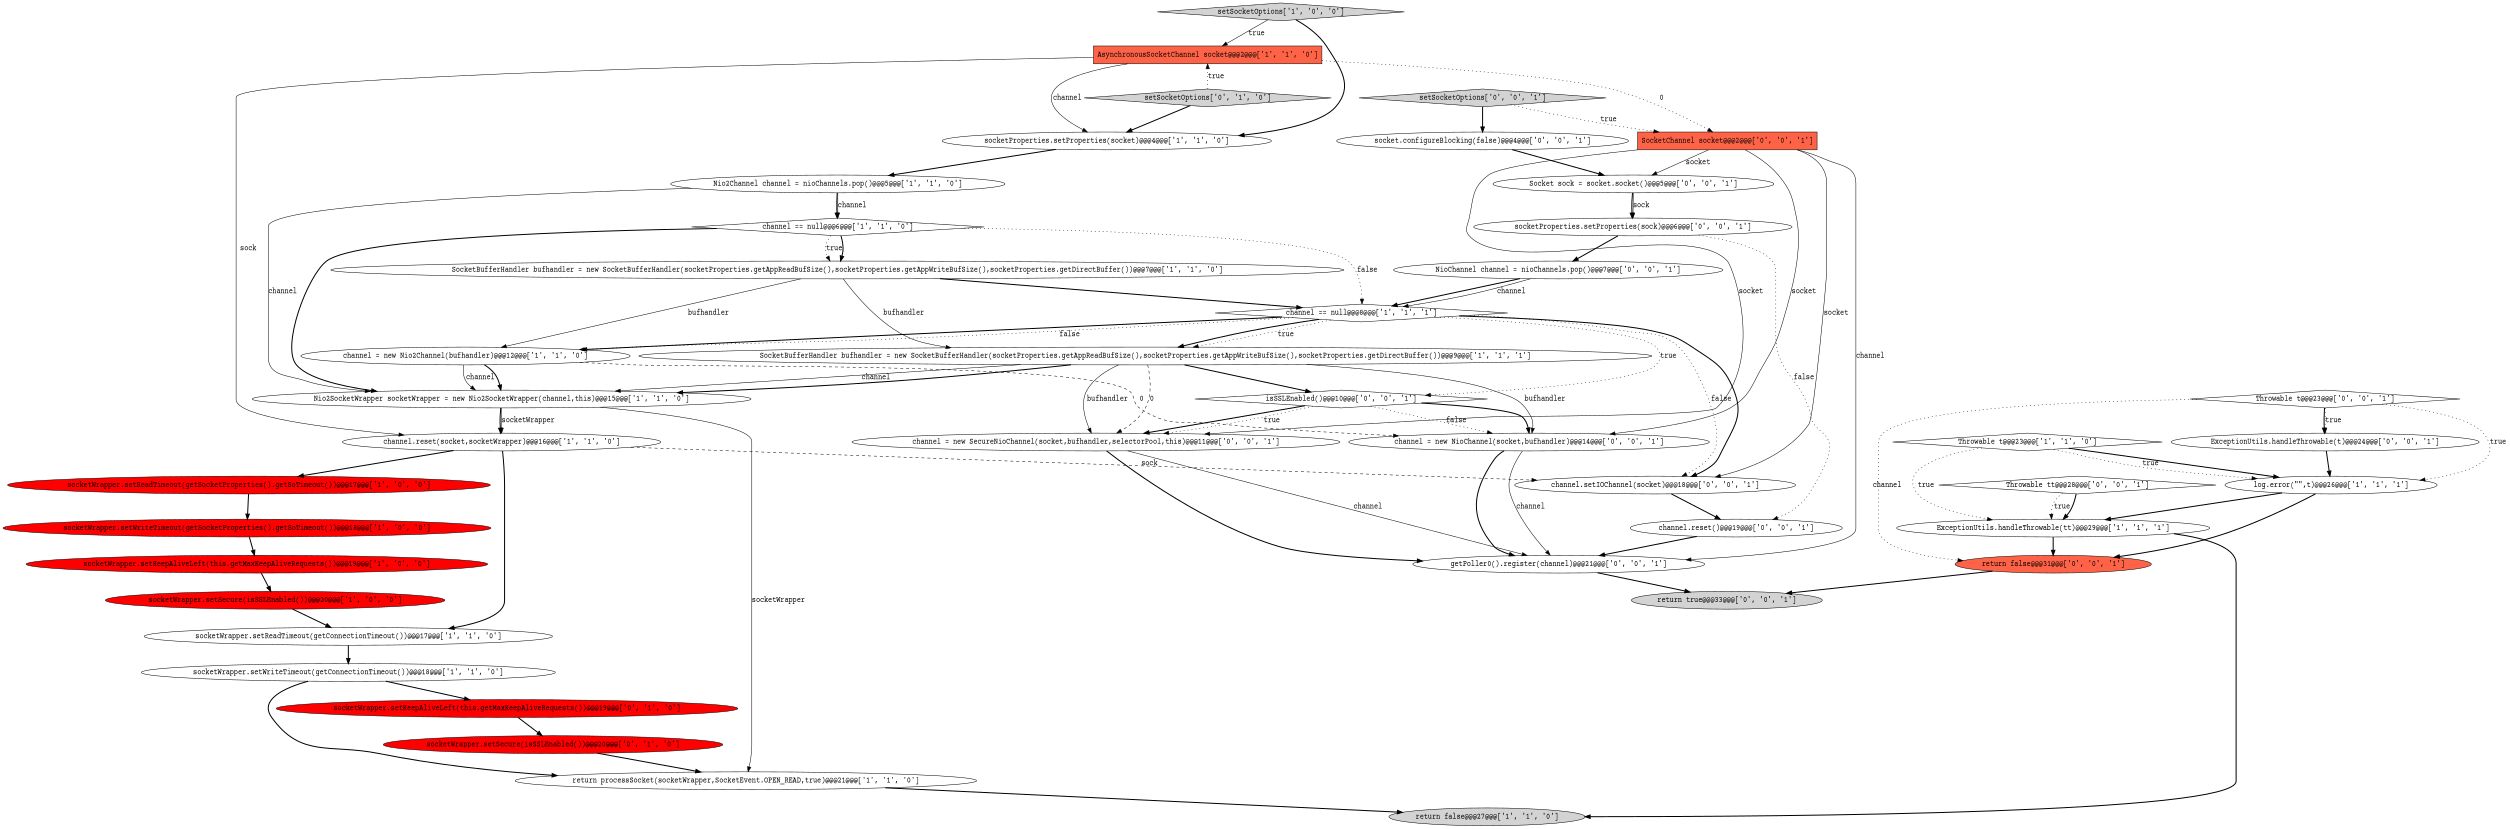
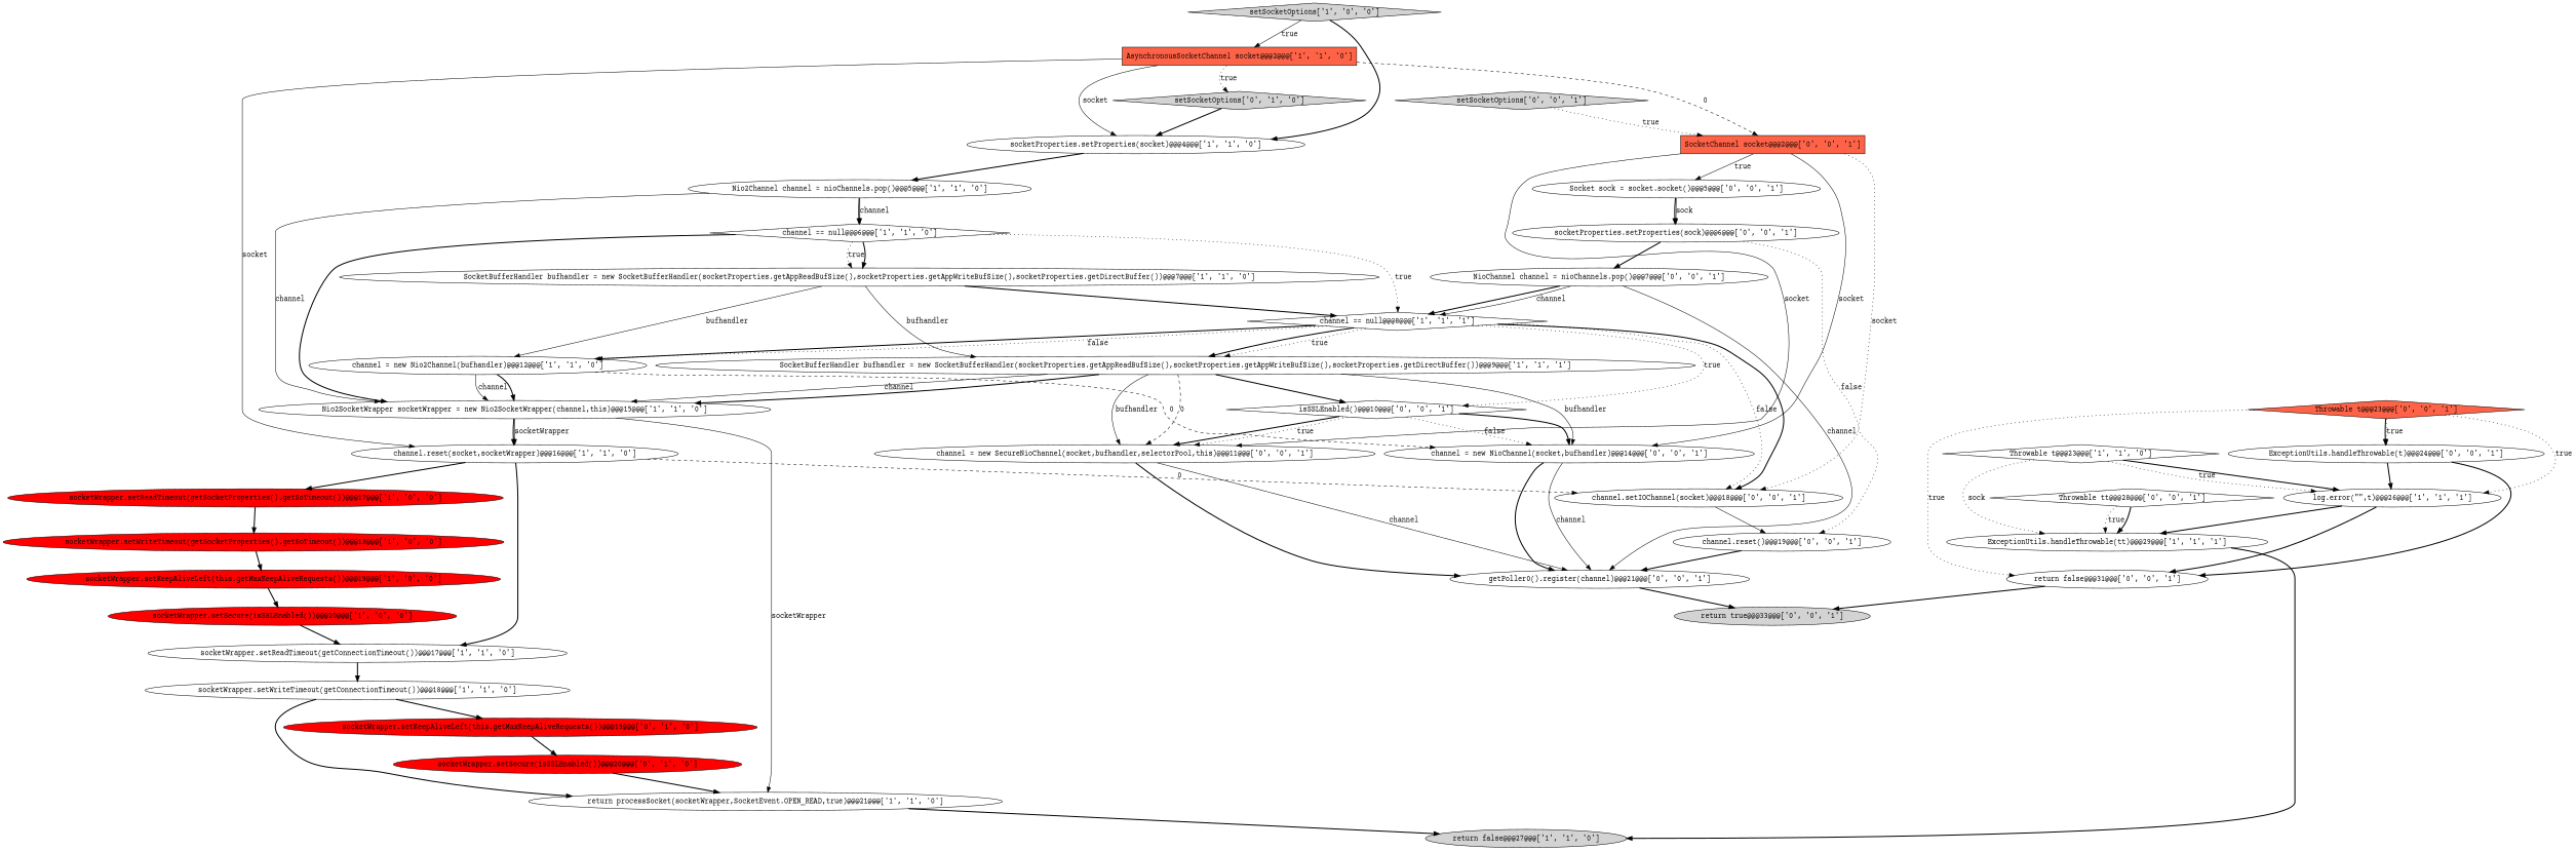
  digraph {
    fontname="Courier Prime"
    node [fillcolor=white fontname="Courier Prime" shape=ellipse style=filled]
    edge [fontname="Courier Prime" style=bold]
    n1 [fillcolor=red label="socketWrapper.setKeepAliveLeft(this.getMaxKeepAliveRequests())@@@19@@@['1', '0', '0']"]
    n2 [fillcolor=red label="socketWrapper.setSecure(isSSLEnabled())@@@20@@@['1', '0', '0']"]
    n3 [label="socketWrapper.setReadTimeout(getConnectionTimeout())@@@17@@@['1', '1', '0']"]
    n4 [label="Throwable tt@@@28@@@['0', '0', '1']" shape=diamond]
    n5 [label="ExceptionUtils.handleThrowable(tt)@@@29@@@['1', '1', '1']"]
-   n6 [fillcolor=tomato label="return false@@@31@@@['0', '0', '1']"]
+   n6 [label="return false@@@31@@@['0', '0', '1']"]
    n7 [fillcolor=lightgray label="return false@@@27@@@['1', '1', '0']"]
    n8 [fillcolor=lightgray label="setSocketOptions['0', '0', '1']" shape=diamond]
-   n9 [label="socket.configureBlocking(false)@@@4@@@['0', '0', '1']"]
    n10 [fillcolor=tomato label="SocketChannel socket@@@2@@@['0', '0', '1']" shape=box]
    n11 [label="Socket sock = socket.socket()@@@5@@@['0', '0', '1']"]
    n12 [label="channel = new SecureNioChannel(socket,bufhandler,selectorPool,this)@@@11@@@['0', '0', '1']"]
    n13 [label="channel = new NioChannel(socket,bufhandler)@@@14@@@['0', '0', '1']"]
    n14 [label="channel.setIOChannel(socket)@@@18@@@['0', '0', '1']"]
    n15 [label="SocketBufferHandler bufhandler = new SocketBufferHandler(socketProperties.getAppReadBufSize(),socketProperties.getAppWriteBufSize(),socketProperties.getDirectBuffer())@@@9@@@['1', '1', '1']"]
    n16 [label="Nio2SocketWrapper socketWrapper = new Nio2SocketWrapper(channel,this)@@@15@@@['1', '1', '0']"]
    n17 [label="isSSLEnabled()@@@10@@@['0', '0', '1']" shape=diamond]
    n18 [label="channel.reset(socket,socketWrapper)@@@16@@@['1', '1', '0']"]
    n19 [label="return processSocket(socketWrapper,SocketEvent.OPEN_READ,true)@@@21@@@['1', '1', '0']"]
    n20 [label="getPoller0().register(channel)@@@21@@@['0', '0', '1']"]
    n21 [label="socketWrapper.setWriteTimeout(getConnectionTimeout())@@@18@@@['1', '1', '0']"]
    n22 [fillcolor=red label="socketWrapper.setKeepAliveLeft(this.getMaxKeepAliveRequests())@@@19@@@['0', '1', '0']"]
    n23 [label="channel = new Nio2Channel(bufhandler)@@@12@@@['1', '1', '0']"]
    n24 [fillcolor=tomato label="AsynchronousSocketChannel socket@@@2@@@['1', '1', '0']" shape=box]
    n25 [label="socketProperties.setProperties(socket)@@@4@@@['1', '1', '0']"]
    n26 [label="Nio2Channel channel = nioChannels.pop()@@@5@@@['1', '1', '0']"]
    n27 [fillcolor=red label="socketWrapper.setReadTimeout(getSocketProperties().getSoTimeout())@@@17@@@['1', '0', '0']"]
-   n28 [label="Throwable t@@@23@@@['0', '0', '1']" shape=diamond]
+   n28 [fillcolor=tomato label="Throwable t@@@23@@@['0', '0', '1']" shape=diamond]
    n29 [label="log.error(\"\",t)@@@26@@@['1', '1', '1']"]
    n30 [label="ExceptionUtils.handleThrowable(t)@@@24@@@['0', '0', '1']"]
    n31 [fillcolor=lightgray label="return true@@@33@@@['0', '0', '1']"]
    n32 [label="socketProperties.setProperties(sock)@@@6@@@['0', '0', '1']"]
    n33 [label="NioChannel channel = nioChannels.pop()@@@7@@@['0', '0', '1']"]
    n34 [label="channel.reset()@@@19@@@['0', '0', '1']"]
    n35 [label="channel == null@@@8@@@['1', '1', '1']" shape=diamond]
    n36 [fillcolor=red label="socketWrapper.setSecure(isSSLEnabled())@@@20@@@['0', '1', '0']"]
    n37 [fillcolor=red label="socketWrapper.setWriteTimeout(getSocketProperties().getSoTimeout())@@@18@@@['1', '0', '0']"]
    n38 [label="Throwable t@@@23@@@['1', '1', '0']" shape=diamond]
    n39 [label="channel == null@@@6@@@['1', '1', '0']" shape=diamond]
    n40 [fillcolor=lightgray label="setSocketOptions['0', '1', '0']" shape=diamond]
    n41 [fillcolor=lightgray label="setSocketOptions['1', '0', '0']" shape=diamond]
    n42 [label="SocketBufferHandler bufhandler = new SocketBufferHandler(socketProperties.getAppReadBufSize(),socketProperties.getAppWriteBufSize(),socketProperties.getDirectBuffer())@@@7@@@['1', '1', '0']"]
    n1 -> n2
    n2 -> n3
    n3 -> n21
    n4 -> n5 [label=true style=dotted]
    n4 -> n5
-   n5 -> n6
+   n30 -> n6
    n5 -> n7
    n6 -> n31
-   n8 -> n9
    n8 -> n10 [label=true style=dotted]
-   n9 -> n11
-   n10 -> n11 [label=socket style=solid]
+   n10 -> n11 [label=true style=solid]
    n10 -> n12 [label=socket style=solid]
    n10 -> n13 [label=socket style=solid]
-   n10 -> n14 [label=socket style=solid]
+   n10 -> n14 [label=socket style=dotted]
    n11 -> n32
    n11 -> n32 [label=sock style=solid]
    n12 -> n20
    n12 -> n20 [label=channel style=solid]
    n13 -> n20
    n13 -> n20 [label=channel style=solid]
-   n14 -> n34
+   n14 -> n34 [style=solid]
    n15 -> n12 [label=bufhandler style=solid]
    n15 -> n12 [label=0 style=dashed]
    n15 -> n13 [label=bufhandler style=solid]
    n15 -> n16 [label=channel style=solid]
    n15 -> n16
    n15 -> n17
    n16 -> n18 [label=socketWrapper style=solid]
    n16 -> n18
    n16 -> n19 [label=socketWrapper style=solid]
    n17 -> n12
    n17 -> n12 [label=true style=dotted]
    n17 -> n13
    n17 -> n13 [label=false style=dotted]
    n18 -> n3
-   n18 -> n14 [label=sock style=dashed]
+   n18 -> n14 [label=0 style=dashed]
    n18 -> n27
    n19 -> n7
    n20 -> n31
    n21 -> n19
    n21 -> n22
    n22 -> n36
    n23 -> n13 [label=0 style=dashed]
    n23 -> n16 [label=channel style=solid]
    n23 -> n16
-   n24 -> n10 [label=0 style=dotted]
-   n24 -> n18 [label=sock style=solid]
-   n24 -> n25 [label=channel style=solid]
+   n24 -> n10 [label=0 style=dashed]
+   n24 -> n18 [label=socket style=solid]
+   n24 -> n25 [label=socket style=solid]
    n25 -> n26
    n26 -> n16 [label=channel style=solid]
    n26 -> n39
    n26 -> n39 [label=channel style=solid]
    n27 -> n37
-   n28 -> n6 [label=channel style=dotted]
+   n28 -> n6 [label=true style=dotted]
    n28 -> n29 [label=true style=dotted]
    n28 -> n30 [label=true style=dotted]
    n28 -> n30
    n29 -> n5
    n29 -> n6
    n30 -> n29
    n32 -> n33
    n32 -> n34 [label=false style=dotted]
-   n10 -> n20 [label=channel style=solid]
+   n33 -> n20 [label=channel style=solid]
    n33 -> n35
    n33 -> n35 [label=channel style=solid]
    n34 -> n20
    n35 -> n14 [label=false style=dotted]
    n35 -> n14
    n35 -> n15
    n35 -> n15 [label=true style=dotted]
    n35 -> n17 [label=true style=dotted]
    n35 -> n23
    n35 -> n23 [label=false style=dotted]
    n36 -> n19
    n37 -> n1
-   n38 -> n5 [label=true style=dotted]
+   n38 -> n5 [label=sock style=dotted]
    n38 -> n29
    n38 -> n29 [label=true style=dotted]
    n39 -> n16
-   n39 -> n35 [label=false style=dotted]
+   n39 -> n35 [label=true style=dotted]
    n39 -> n42 [label=true style=dotted]
    n39 -> n42
-   n40 -> n24 [label=true style=dotted]
+   n24 -> n40 [label=true style=dotted]
    n40 -> n25
    n41 -> n24 [label=true style=solid]
    n41 -> n25
    n42 -> n15 [label=bufhandler style=solid]
    n42 -> n23 [label=bufhandler style=solid]
    n42 -> n35
  }
